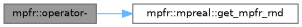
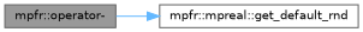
  digraph {
    rankdir=LR
    node [fontname=Helvetica fontsize=10 shape=box style=filled]
    n1 [color=gray40 fillcolor=grey60 fontcolor=black height=0.2 label="mpfr::operator-" width=0.4]
-   n2 [color=grey40 fillcolor=white height=0.2 label="mpfr::mpreal::get_mpfr_rnd" width=0.4]
+   n2 [color=grey40 fillcolor=white height=0.2 label="mpfr::mpreal::get_default_rnd" width=0.4]
    n1 -> n2 [color=steelblue1 fontname=Helvetica fontsize=10 labelfontname=Helvetica labelfontsize=10 style=solid]
  }
